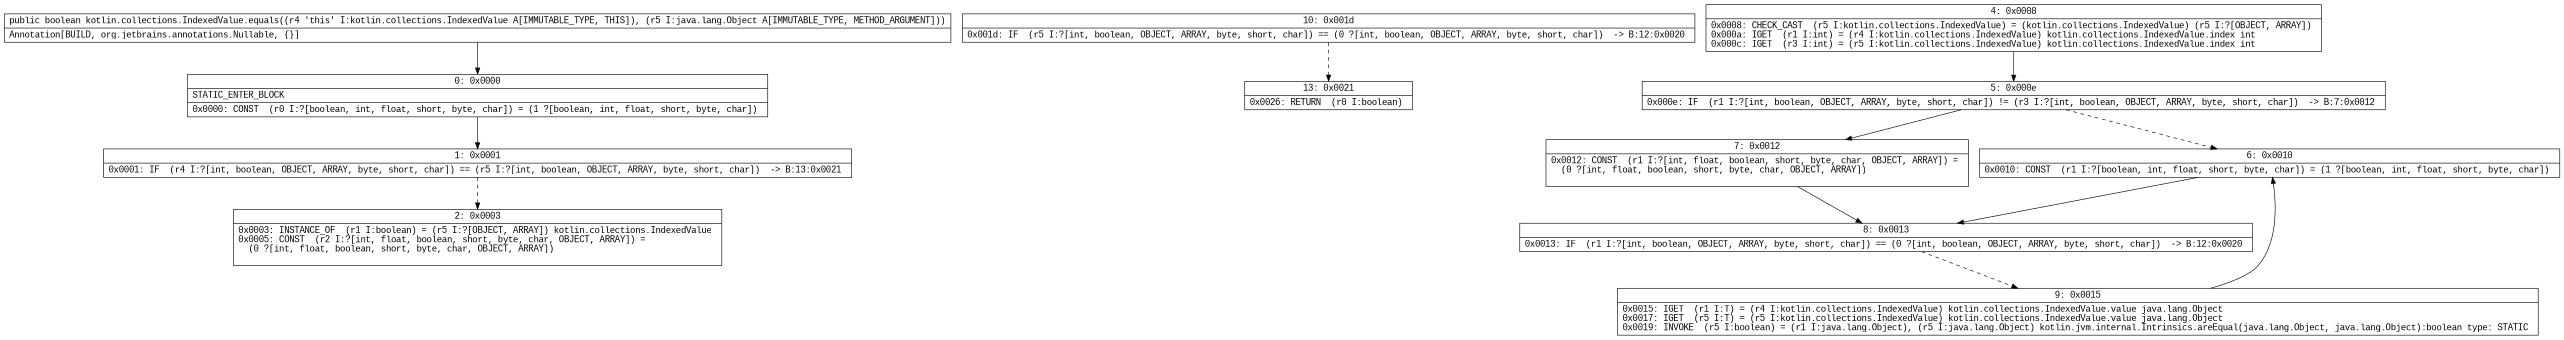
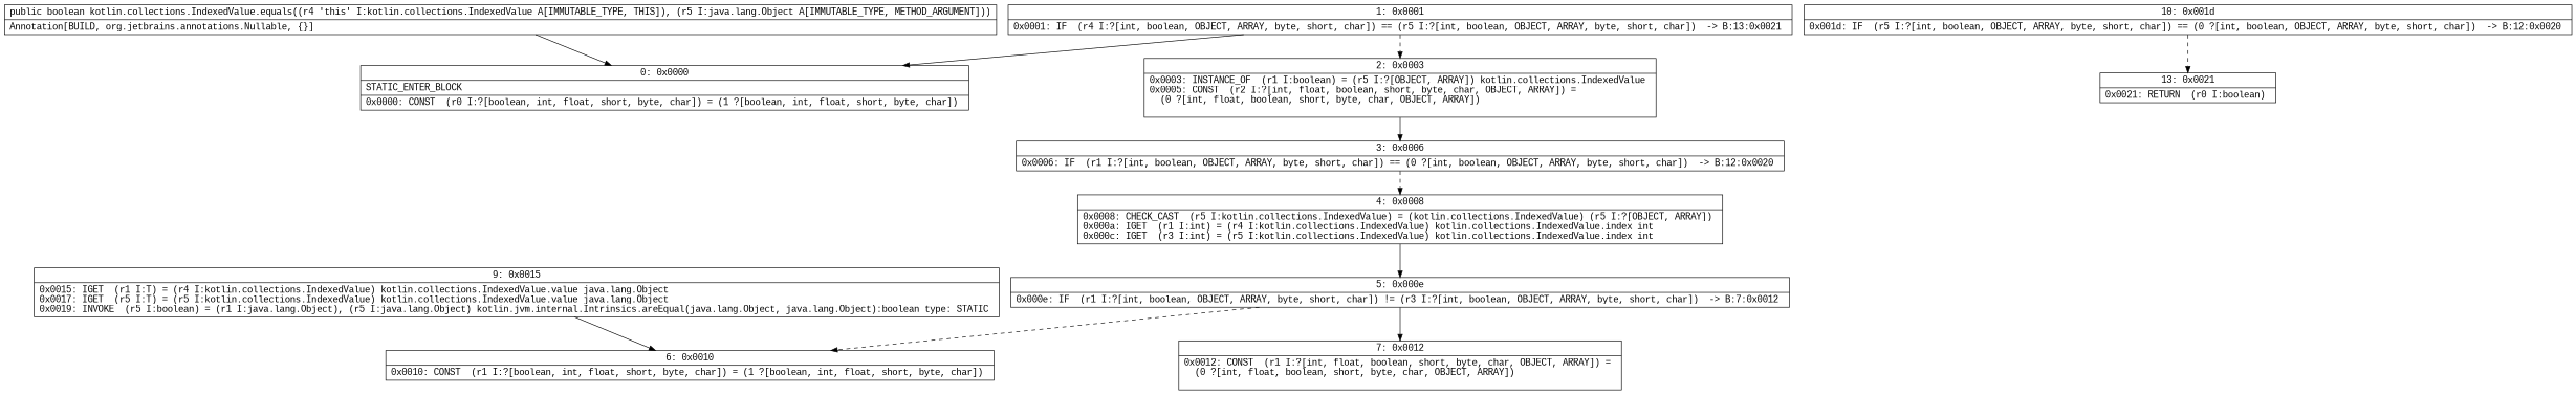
  digraph {
    fontname="Liberation Mono"
    node [fontname="Liberation Mono" shape=record]
    edge [fontname="Liberation Mono"]
    n1 [label="{0\:\ 0x0000|STATIC_ENTER_BLOCK\l|0x0000: CONST  (r0 I:?[boolean, int, float, short, byte, char]) = (1 ?[boolean, int, float, short, byte, char]) \l}"]
    n2 [label="{1\:\ 0x0001|0x0001: IF  (r4 I:?[int, boolean, OBJECT, ARRAY, byte, short, char]) == (r5 I:?[int, boolean, OBJECT, ARRAY, byte, short, char])  \-\> B:13:0x0021 \l}"]
    n3 [label="{2\:\ 0x0003|0x0003: INSTANCE_OF  (r1 I:boolean) = (r5 I:?[OBJECT, ARRAY]) kotlin.collections.IndexedValue \l0x0005: CONST  (r2 I:?[int, float, boolean, short, byte, char, OBJECT, ARRAY]) = \l  (0 ?[int, float, boolean, short, byte, char, OBJECT, ARRAY])\l \l}"]
-   n5 [label="{13\:\ 0x0021|0x0026: RETURN  (r0 I:boolean) \l}"]
+   n4 [label="{3\:\ 0x0006|0x0006: IF  (r1 I:?[int, boolean, OBJECT, ARRAY, byte, short, char]) == (0 ?[int, boolean, OBJECT, ARRAY, byte, short, char])  \-\> B:12:0x0020 \l}"]
+   n5 [label="{13\:\ 0x0021|0x0021: RETURN  (r0 I:boolean) \l}"]
    n6 [label="{4\:\ 0x0008|0x0008: CHECK_CAST  (r5 I:kotlin.collections.IndexedValue) = (kotlin.collections.IndexedValue) (r5 I:?[OBJECT, ARRAY]) \l0x000a: IGET  (r1 I:int) = (r4 I:kotlin.collections.IndexedValue) kotlin.collections.IndexedValue.index int \l0x000c: IGET  (r3 I:int) = (r5 I:kotlin.collections.IndexedValue) kotlin.collections.IndexedValue.index int \l}"]
    n7 [label="{5\:\ 0x000e|0x000e: IF  (r1 I:?[int, boolean, OBJECT, ARRAY, byte, short, char]) != (r3 I:?[int, boolean, OBJECT, ARRAY, byte, short, char])  \-\> B:7:0x0012 \l}"]
    n8 [label="{6\:\ 0x0010|0x0010: CONST  (r1 I:?[boolean, int, float, short, byte, char]) = (1 ?[boolean, int, float, short, byte, char]) \l}"]
    n9 [label="{7\:\ 0x0012|0x0012: CONST  (r1 I:?[int, float, boolean, short, byte, char, OBJECT, ARRAY]) = \l  (0 ?[int, float, boolean, short, byte, char, OBJECT, ARRAY])\l \l}"]
-   n10 [label="{8\:\ 0x0013|0x0013: IF  (r1 I:?[int, boolean, OBJECT, ARRAY, byte, short, char]) == (0 ?[int, boolean, OBJECT, ARRAY, byte, short, char])  \-\> B:12:0x0020 \l}"]
    n11 [label="{9\:\ 0x0015|0x0015: IGET  (r1 I:T) = (r4 I:kotlin.collections.IndexedValue) kotlin.collections.IndexedValue.value java.lang.Object \l0x0017: IGET  (r5 I:T) = (r5 I:kotlin.collections.IndexedValue) kotlin.collections.IndexedValue.value java.lang.Object \l0x0019: INVOKE  (r5 I:boolean) = (r1 I:java.lang.Object), (r5 I:java.lang.Object) kotlin.jvm.internal.Intrinsics.areEqual(java.lang.Object, java.lang.Object):boolean type: STATIC \l}"]
    n12 [label="{10\:\ 0x001d|0x001d: IF  (r5 I:?[int, boolean, OBJECT, ARRAY, byte, short, char]) == (0 ?[int, boolean, OBJECT, ARRAY, byte, short, char])  \-\> B:12:0x0020 \l}"]
    n13 [label="{public boolean kotlin.collections.IndexedValue.equals((r4 'this' I:kotlin.collections.IndexedValue A[IMMUTABLE_TYPE, THIS]), (r5 I:java.lang.Object A[IMMUTABLE_TYPE, METHOD_ARGUMENT]))  | Annotation[BUILD, org.jetbrains.annotations.Nullable, \{\}]\l}"]
-   n1 -> n2
+   n2 -> n1
    n2 -> n3 [style=dashed]
+   n3 -> n4
+   n4 -> n6 [style=dashed]
    n6 -> n7
    n7 -> n8 [style=dashed]
    n7 -> n9
-   n8 -> n10
-   n9 -> n10
-   n10 -> n11 [style=dashed]
    n11 -> n8
    n12 -> n5 [style=dashed]
    n13 -> n1
  }
